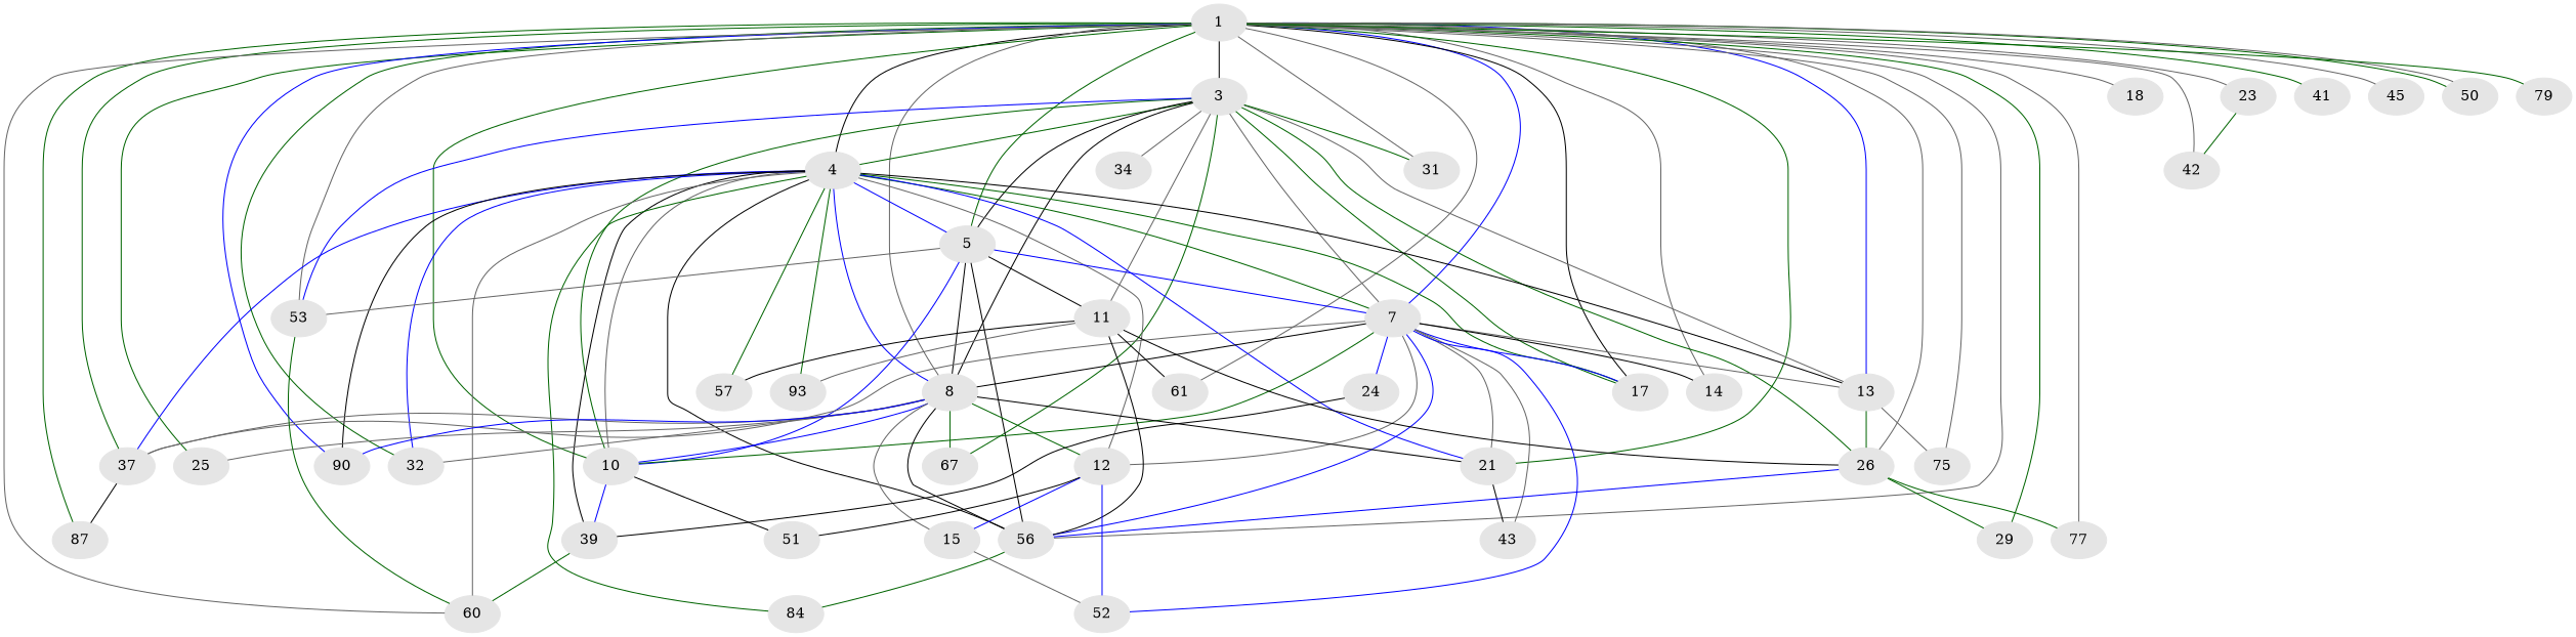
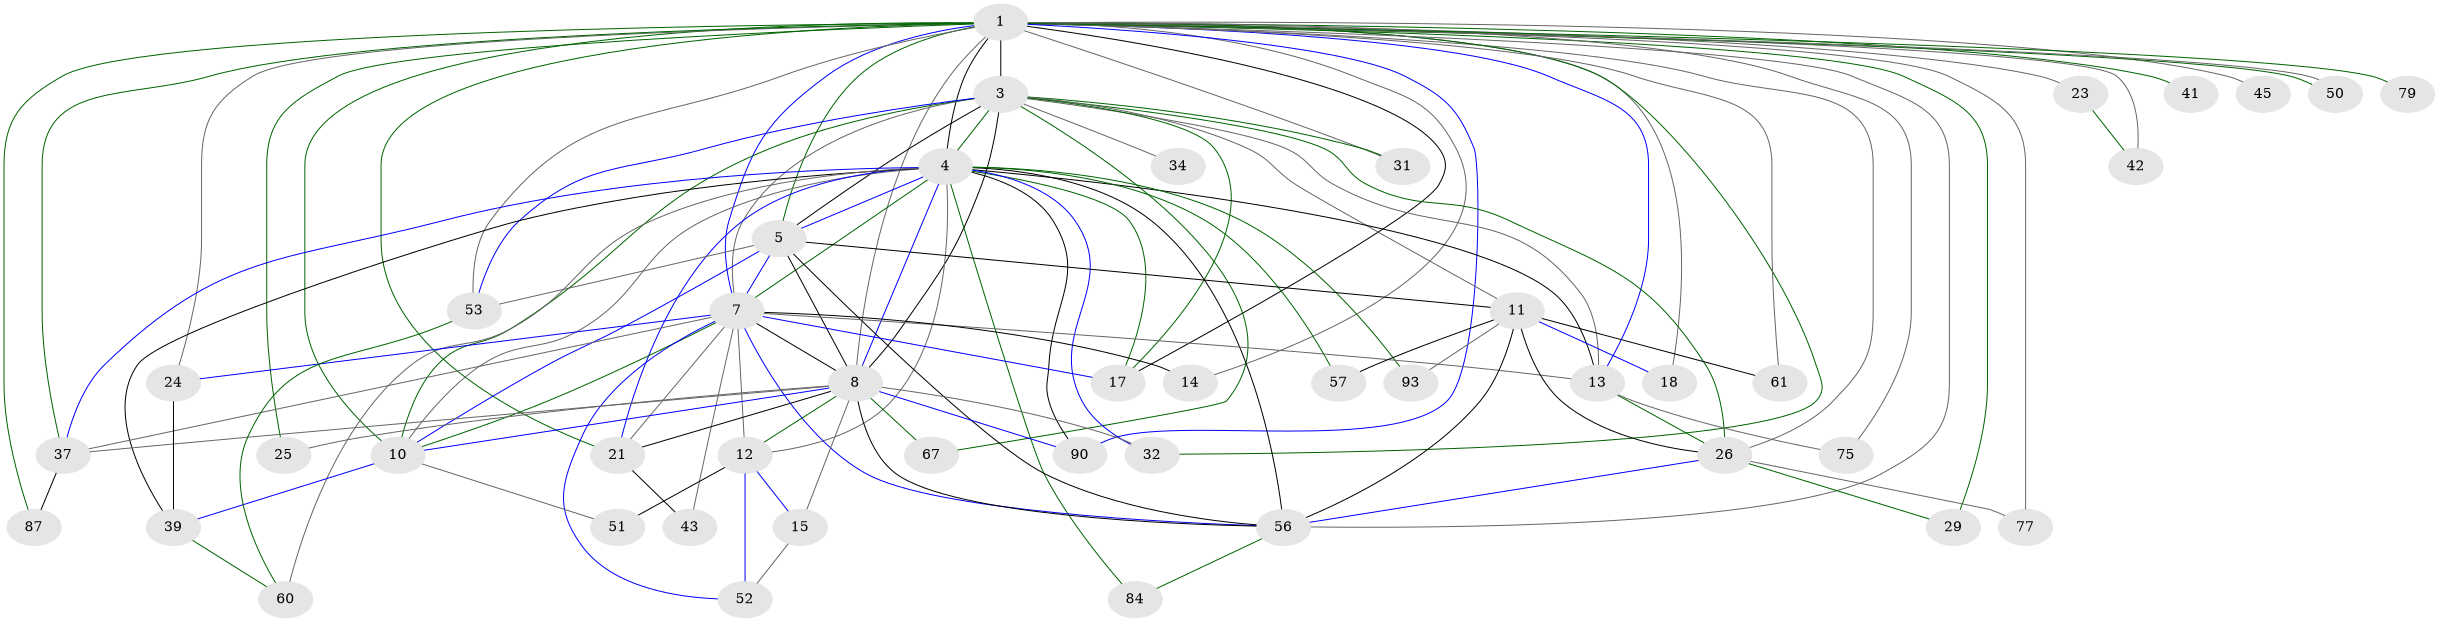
  graph {
    node [color=gray90 style=filled]
    edge [color=gray40]
    1 [super="+83+2+80+48"]
    3 [super="+98+40+64+86+49"]
    4
    5 [super="+78"]
    7 [super="+66+74"]
    8 [super="+102+9"]
    10
    13 [super="+16+72"]
    14
    17
    18
    21 [super="+35+96+81+63"]
    23
    24 [super="+54"]
    25 [super="+85"]
    26 [super="+97+27+44"]
    29
    31
    32 [super="+69"]
    37 [super="+76+46"]
    41
    42 [super="+113"]
    45
    50
    53
    56 [super="+73+65"]
    61
    75
    77
    79
    87
    90
    34
    11
    67
    12 [super="+89"]
    39
    57
    60 [super="+68"]
    84
    93
    43
    52 [super="+59"]
    15
    51
    1 -- 3 [color=black weight=8]
    1 -- 4 [color=black weight=4]
    1 -- 5 [color=darkgreen weight=6]
    1 -- 7 [color=blue weight=3]
    1 -- 8 [weight=8]
    1 -- 10 [color=darkgreen weight=6]
    1 -- 13 [color=blue weight=4]
    1 -- 14
    1 -- 17 [color=black]
    1 -- 18
    1 -- 21 [color=darkgreen weight=2]
    1 -- 23
-   1 -- 60
+   1 -- 24
    1 -- 25 [color=darkgreen weight=2]
    1 -- 26
    1 -- 29 [color=darkgreen weight=2]
    1 -- 31 [weight=2]
    1 -- 32 [color=darkgreen]
    1 -- 37 [color=darkgreen]
    1 -- 41 [color=darkgreen weight=2]
    1 -- 42 [weight=2]
    1 -- 45 [weight=3]
    1 -- 50 [color=darkgreen weight=2]
    1 -- 50
    1 -- 53
    1 -- 56
    1 -- 61 [weight=2]
    1 -- 75
    1 -- 77
    1 -- 79 [color=darkgreen weight=2]
    1 -- 87 [color=darkgreen]
    1 -- 90 [color=blue]
    3 -- 4 [color=darkgreen]
    3 -- 5 [color=black]
    3 -- 7 [weight=2]
    3 -- 8 [color=black weight=3]
    3 -- 10 [color=darkgreen]
    3 -- 13
    3 -- 17 [color=darkgreen]
    3 -- 26 [color=darkgreen]
    3 -- 31 [color=darkgreen]
    3 -- 53 [color=blue]
    3 -- 34
    3 -- 11
    3 -- 67 [color=darkgreen]
    4 -- 5 [color=blue]
    4 -- 7 [color=darkgreen]
    4 -- 8 [color=blue weight=2]
    4 -- 10
    4 -- 13 [color=black weight=2]
    4 -- 17 [color=darkgreen]
    4 -- 21 [color=blue weight=2]
    4 -- 32 [color=blue]
    4 -- 37 [color=blue]
    4 -- 56 [color=black weight=2]
    4 -- 90 [color=black]
    4 -- 12
    4 -- 39 [color=black]
    4 -- 57 [color=darkgreen]
    4 -- 60 [weight=2]
    4 -- 84 [color=darkgreen]
    4 -- 93 [color=darkgreen]
    5 -- 7 [color=blue]
    5 -- 8 [color=black weight=3]
    5 -- 10 [color=blue weight=2]
    5 -- 53
    5 -- 56 [color=black]
    5 -- 11 [color=black]
    7 -- 8 [color=black weight=2]
    7 -- 10 [color=darkgreen]
    7 -- 13
    7 -- 14 [color=black]
    7 -- 17 [color=blue]
    7 -- 21
    7 -- 24 [color=blue]
    7 -- 37
    7 -- 56 [color=blue]
    7 -- 12
    7 -- 43
    7 -- 52 [color=blue]
    8 -- 10 [color=blue weight=2]
    8 -- 21 [color=black]
    8 -- 25
    8 -- 32
    8 -- 37
    8 -- 56 [color=black]
    8 -- 90 [color=blue]
    8 -- 67 [color=darkgreen]
    8 -- 12 [color=darkgreen]
    8 -- 15
    10 -- 39 [color=blue]
-   10 -- 51 [color=black]
+   10 -- 51
    13 -- 26 [color=darkgreen]
    13 -- 75
    21 -- 43 [color=black]
    23 -- 42 [color=darkgreen]
    24 -- 39 [color=black]
    26 -- 29 [color=darkgreen]
    26 -- 56 [color=blue]
-   26 -- 77 [color=darkgreen]
+   26 -- 77
    37 -- 87 [color=black]
    53 -- 60 [color=darkgreen]
    56 -- 84 [color=darkgreen]
+   11 -- 18 [color=blue]
    11 -- 26 [color=black]
    11 -- 56 [color=black]
    11 -- 61 [color=black]
    11 -- 57 [color=black]
    11 -- 93
    12 -- 52 [color=blue]
    12 -- 15 [color=blue]
    12 -- 51 [color=black]
    39 -- 60 [color=darkgreen]
    15 -- 52
  }
